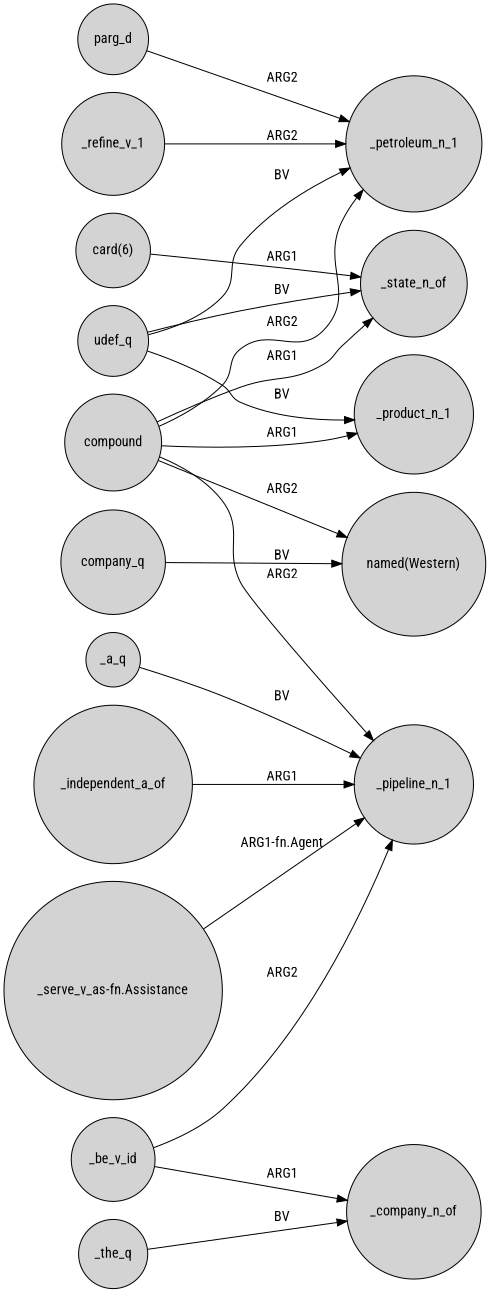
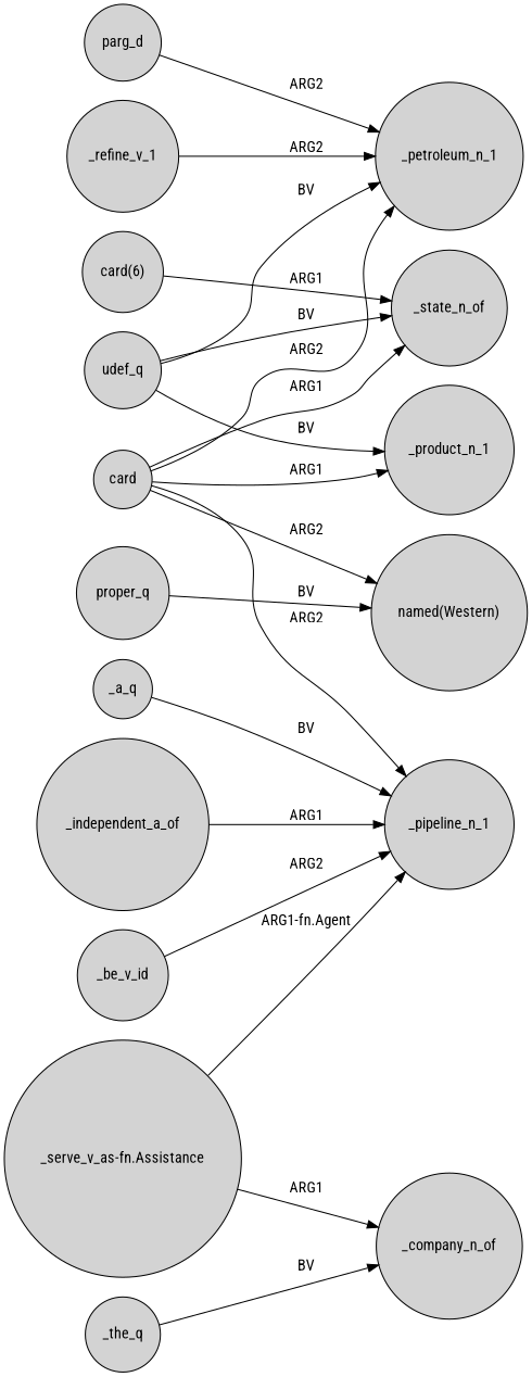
  digraph {
    fontname="Roboto Condensed"
    rankdir=LR
    node [fontname="Roboto Condensed" shape=circle style=filled]
    edge [fontname="Roboto Condensed"]
-   compound
+   compound [label=card]
    _petroleum_n_1
    _product_n_1
    _pipeline_n_1
    _state_n_of
    "named(Western)"
    udef_q
    _a_q
    _independent_a_of
    _the_q
    _company_n_of
    parg_d
    _refine_v_1
    "_serve_v_as-fn.Assistance"
    _be_v_id
-   proper_q [label=company_q]
+   proper_q
    "card(6)"
    compound -> _petroleum_n_1 [label=ARG2]
    compound -> _product_n_1 [label=ARG1]
    compound -> _pipeline_n_1 [label=ARG2]
    compound -> _state_n_of [label=ARG1]
    compound -> "named(Western)" [label=ARG2]
    udef_q -> _petroleum_n_1 [label=BV]
    udef_q -> _product_n_1 [label=BV]
    udef_q -> _state_n_of [label=BV]
    _a_q -> _pipeline_n_1 [label=BV]
    _independent_a_of -> _pipeline_n_1 [label=ARG1]
    _the_q -> _company_n_of [label=BV]
    parg_d -> _petroleum_n_1 [label=ARG2]
    _refine_v_1 -> _petroleum_n_1 [label=ARG2]
    "_serve_v_as-fn.Assistance" -> _pipeline_n_1 [label="ARG1-fn.Agent"]
    _be_v_id -> _pipeline_n_1 [label=ARG2]
-   _be_v_id -> _company_n_of [label=ARG1]
+   "_serve_v_as-fn.Assistance" -> _company_n_of [label=ARG1]
    proper_q -> "named(Western)" [label=BV]
    "card(6)" -> _state_n_of [label=ARG1]
  }
